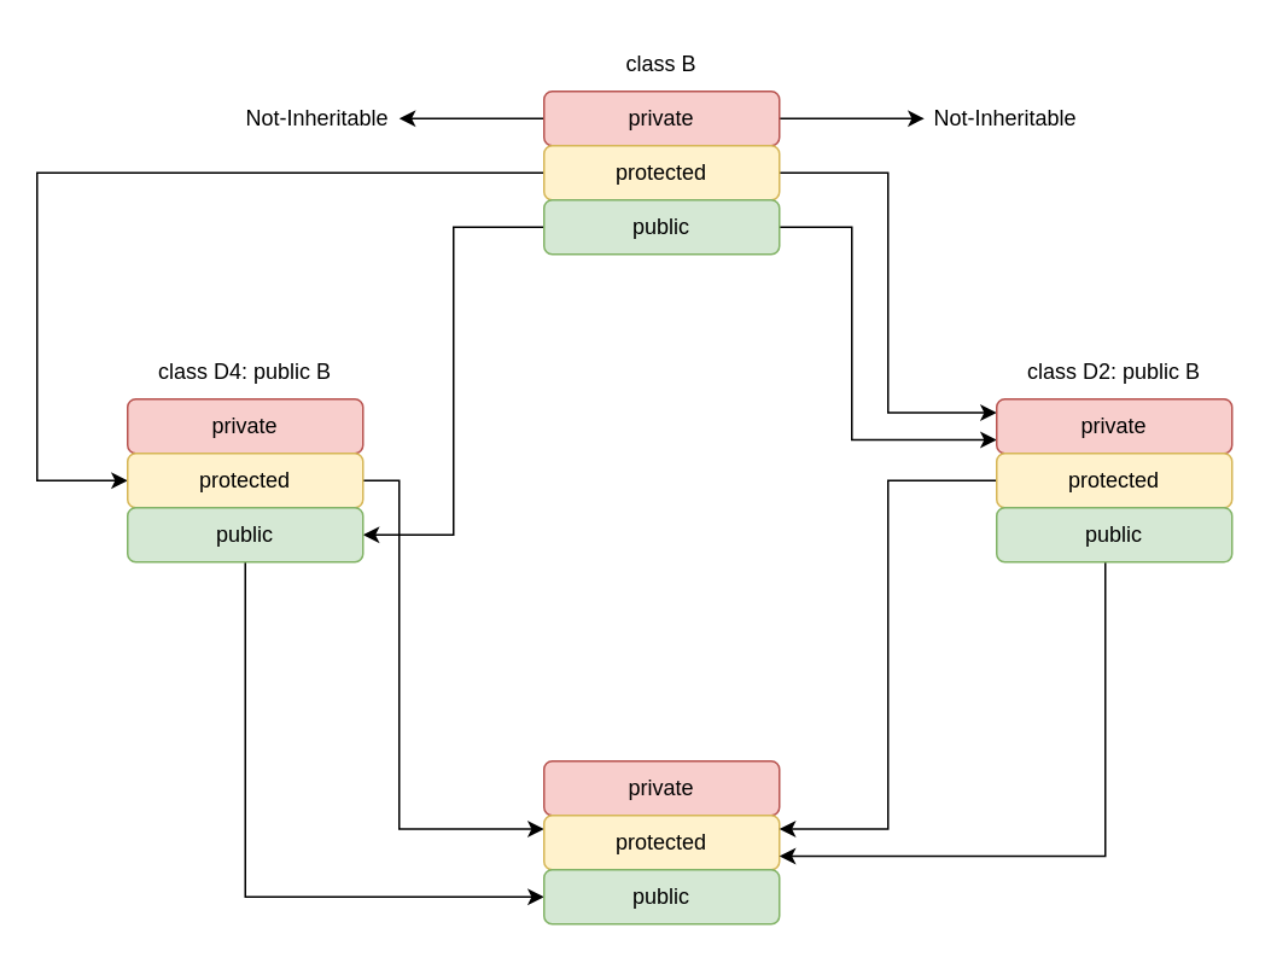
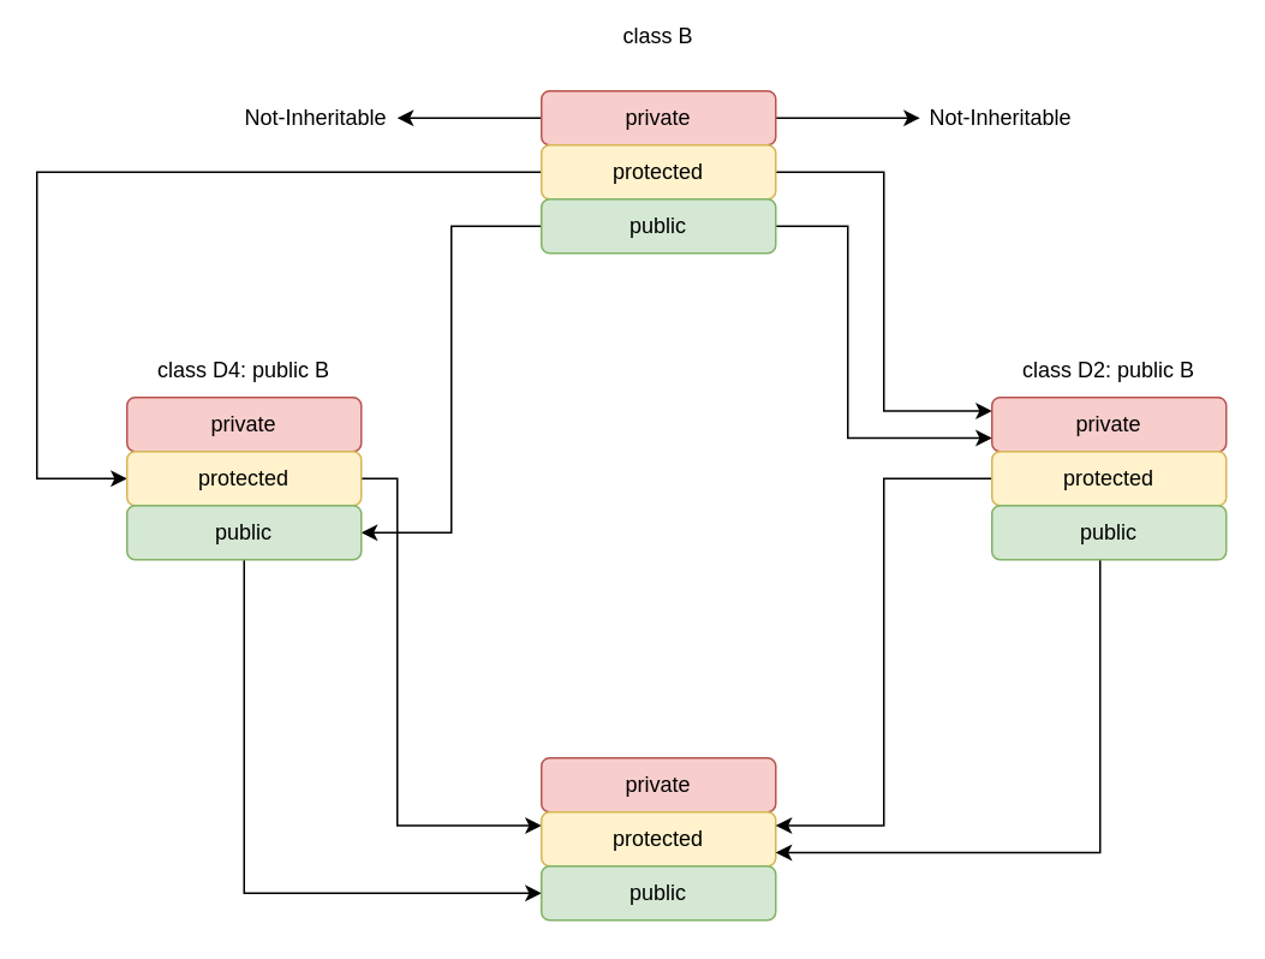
  <mxCell id="0" />
  <mxCell id="1" parent="0" />
  <mxCell id="2" value="" style="edgeStyle=orthogonalEdgeStyle;rounded=0;orthogonalLoop=1;jettySize=auto;html=1;" parent="1" source="4" edge="1"><mxGeometry relative="1" as="geometry"><mxPoint x="510" y="65" as="targetPoint" /></mxGeometry></mxCell>
  <mxCell id="3" style="edgeStyle=orthogonalEdgeStyle;rounded=0;orthogonalLoop=1;jettySize=auto;html=1;" parent="1" source="4" target="25" edge="1"><mxGeometry relative="1" as="geometry" /></mxCell>
  <mxCell id="4" value="private" style="rounded=1;whiteSpace=wrap;html=1;fillColor=#f8cecc;strokeColor=#b85450;" parent="1" vertex="1"><mxGeometry x="300" y="50" width="130" height="30" as="geometry" /></mxCell>
  <mxCell id="5" style="edgeStyle=orthogonalEdgeStyle;rounded=0;orthogonalLoop=1;jettySize=auto;html=1;entryX=0;entryY=0.5;entryDx=0;entryDy=0;" parent="1" source="7" target="13" edge="1"><mxGeometry relative="1" as="geometry"><Array as="points"><mxPoint x="20" y="95" /><mxPoint x="20" y="265" /></Array></mxGeometry></mxCell>
  <mxCell id="6" style="edgeStyle=orthogonalEdgeStyle;rounded=0;orthogonalLoop=1;jettySize=auto;html=1;entryX=0;entryY=0.25;entryDx=0;entryDy=0;" parent="1" source="7" target="19" edge="1"><mxGeometry relative="1" as="geometry" /></mxCell>
  <mxCell id="7" value="protected" style="rounded=1;whiteSpace=wrap;html=1;fillColor=#fff2cc;strokeColor=#d6b656;" parent="1" vertex="1"><mxGeometry x="300" y="80" width="130" height="30" as="geometry" /></mxCell>
  <mxCell id="8" style="edgeStyle=orthogonalEdgeStyle;rounded=0;orthogonalLoop=1;jettySize=auto;html=1;entryX=0;entryY=0.75;entryDx=0;entryDy=0;" parent="1" source="10" target="19" edge="1"><mxGeometry relative="1" as="geometry"><Array as="points"><mxPoint x="470" y="125" /><mxPoint x="470" y="243" /></Array></mxGeometry></mxCell>
  <mxCell id="9" style="edgeStyle=orthogonalEdgeStyle;rounded=0;orthogonalLoop=1;jettySize=auto;html=1;entryX=1;entryY=0.5;entryDx=0;entryDy=0;" parent="1" source="10" target="15" edge="1"><mxGeometry relative="1" as="geometry" /></mxCell>
  <mxCell id="10" value="public" style="rounded=1;whiteSpace=wrap;html=1;fillColor=#d5e8d4;strokeColor=#82b366;" parent="1" vertex="1"><mxGeometry x="300" y="110" width="130" height="30" as="geometry" /></mxCell>
  <mxCell id="11" value="private" style="rounded=1;whiteSpace=wrap;html=1;fillColor=#f8cecc;strokeColor=#b85450;" parent="1" vertex="1"><mxGeometry x="70" y="220" width="130" height="30" as="geometry" /></mxCell>
  <mxCell id="12" style="edgeStyle=orthogonalEdgeStyle;rounded=0;orthogonalLoop=1;jettySize=auto;html=1;entryX=0;entryY=0.25;entryDx=0;entryDy=0;" parent="1" source="13" target="17" edge="1"><mxGeometry relative="1" as="geometry"><Array as="points"><mxPoint x="220" y="265" /><mxPoint x="220" y="458" /></Array></mxGeometry></mxCell>
  <mxCell id="13" value="protected" style="rounded=1;whiteSpace=wrap;html=1;fillColor=#fff2cc;strokeColor=#d6b656;" parent="1" vertex="1"><mxGeometry x="70" y="250" width="130" height="30" as="geometry" /></mxCell>
  <mxCell id="14" style="edgeStyle=orthogonalEdgeStyle;rounded=0;orthogonalLoop=1;jettySize=auto;html=1;entryX=0;entryY=0.5;entryDx=0;entryDy=0;" parent="1" source="15" target="18" edge="1"><mxGeometry relative="1" as="geometry"><Array as="points"><mxPoint x="135" y="495" /></Array></mxGeometry></mxCell>
  <mxCell id="15" value="public" style="rounded=1;whiteSpace=wrap;html=1;fillColor=#d5e8d4;strokeColor=#82b366;" parent="1" vertex="1"><mxGeometry x="70" y="280" width="130" height="30" as="geometry" /></mxCell>
  <mxCell id="16" value="private" style="rounded=1;whiteSpace=wrap;html=1;fillColor=#f8cecc;strokeColor=#b85450;" parent="1" vertex="1"><mxGeometry x="300" y="420" width="130" height="30" as="geometry" /></mxCell>
  <mxCell id="17" value="protected" style="rounded=1;whiteSpace=wrap;html=1;fillColor=#fff2cc;strokeColor=#d6b656;" parent="1" vertex="1"><mxGeometry x="300" y="450" width="130" height="30" as="geometry" /></mxCell>
  <mxCell id="18" value="public" style="rounded=1;whiteSpace=wrap;html=1;fillColor=#d5e8d4;strokeColor=#82b366;" parent="1" vertex="1"><mxGeometry x="300" y="480" width="130" height="30" as="geometry" /></mxCell>
  <mxCell id="19" value="private" style="rounded=1;whiteSpace=wrap;html=1;fillColor=#f8cecc;strokeColor=#b85450;" parent="1" vertex="1"><mxGeometry x="550" y="220" width="130" height="30" as="geometry" /></mxCell>
  <mxCell id="20" style="edgeStyle=orthogonalEdgeStyle;rounded=0;orthogonalLoop=1;jettySize=auto;html=1;entryX=1;entryY=0.25;entryDx=0;entryDy=0;" parent="1" source="21" target="17" edge="1"><mxGeometry relative="1" as="geometry" /></mxCell>
  <mxCell id="21" value="protected" style="rounded=1;whiteSpace=wrap;html=1;fillColor=#fff2cc;strokeColor=#d6b656;" parent="1" vertex="1"><mxGeometry x="550" y="250" width="130" height="30" as="geometry" /></mxCell>
  <mxCell id="22" style="edgeStyle=orthogonalEdgeStyle;rounded=0;orthogonalLoop=1;jettySize=auto;html=1;entryX=1;entryY=0.75;entryDx=0;entryDy=0;" parent="1" source="23" target="17" edge="1"><mxGeometry relative="1" as="geometry"><Array as="points"><mxPoint x="610" y="473" /></Array></mxGeometry></mxCell>
  <mxCell id="23" value="public" style="rounded=1;whiteSpace=wrap;html=1;fillColor=#d5e8d4;strokeColor=#82b366;" parent="1" vertex="1"><mxGeometry x="550" y="280" width="130" height="30" as="geometry" /></mxCell>
  <mxCell id="24" value="Not-Inheritable" style="text;html=1;strokeColor=none;fillColor=none;align=center;verticalAlign=middle;whiteSpace=wrap;rounded=0;" parent="1" vertex="1"><mxGeometry x="510" y="50" width="90" height="30" as="geometry" /></mxCell>
  <mxCell id="25" value="Not-Inheritable" style="text;html=1;strokeColor=none;fillColor=none;align=center;verticalAlign=middle;whiteSpace=wrap;rounded=0;" parent="1" vertex="1"><mxGeometry x="130" y="50" width="90" height="30" as="geometry" /></mxCell>
  <mxCell id="26" value="class D2: public B" style="text;html=1;strokeColor=none;fillColor=none;align=center;verticalAlign=middle;whiteSpace=wrap;rounded=0;" parent="1" vertex="1"><mxGeometry x="550" y="190" width="130" height="30" as="geometry" /></mxCell>
  <mxCell id="27" value="class D4: public B" style="text;html=1;strokeColor=none;fillColor=none;align=center;verticalAlign=middle;whiteSpace=wrap;rounded=0;" parent="1" vertex="1"><mxGeometry x="70" y="190" width="130" height="30" as="geometry" /></mxCell>
- <mxCell id="28" value="class B" style="text;html=1;strokeColor=none;fillColor=none;align=center;verticalAlign=middle;whiteSpace=wrap;rounded=0;" parent="1" vertex="1"><mxGeometry x="300" y="20" width="130" height="30" as="geometry" /></mxCell>
+ <mxCell id="28" value="class B" style="text;html=1;strokeColor=none;fillColor=none;align=center;verticalAlign=middle;whiteSpace=wrap;rounded=0;" parent="1" vertex="1"><mxGeometry x="300" y="5" width="130" height="30" as="geometry" /></mxCell>
